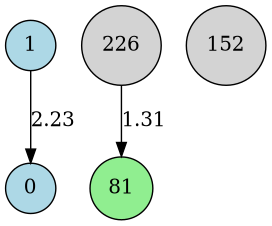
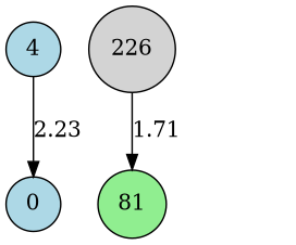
  digraph {
    rankdir=TB
    node [fillcolor=lightblue shape=circle style=filled]
    n1 [label=0]
-   n2 [label=1]
+   n2 [label=4]
    n3 [fillcolor=lightgray label=226]
    n4 [fillcolor=lightgreen label=81]
-   n5 [fillcolor=lightgray label=152]
    n2 -> n1 [label=2.23]
-   n3 -> n4 [label=1.31]
+   n3 -> n4 [label=1.71]
  }
